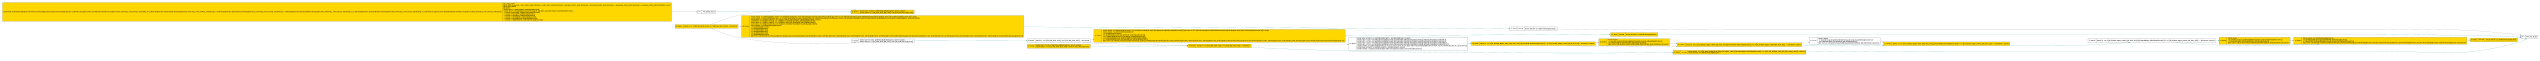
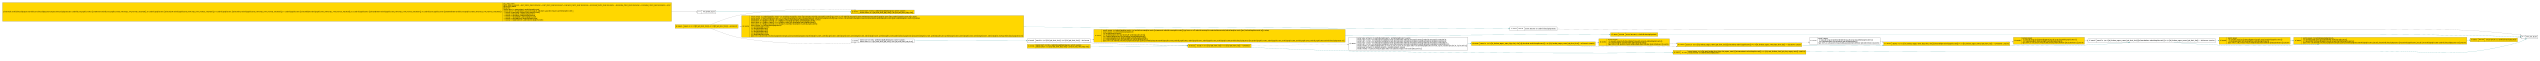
  digraph {
    fontname="Fira Sans"
    rankdir=LR
    node [fillcolor=gold fontname="Fira Sans" shape=record style=filled]
    edge [color=gray40 fontname="Fira Sans"]
    n1 [fillcolor=white label="{25\:\ ?|MTH_ENTER_BLOCK\l}"]
    n2 [label="{27\:\ 0x0000|0x0000: SGET  (r0 I:int) =  android.os.Build.VERSION.SDK_INT int  (LINE:84)\l0x0002: CONST  (r1 I:??[int, float, short, byte, char]) = (30 ??[int, float, short, byte, char]) \l}"]
    n3 [label="{28\:\ 0x0004|0x0004: IF  (r0 I:??[int, byte, short, char]) \< (r1 I:??[int, byte, short, char])  \-\> B:31:0x0017 \l}"]
    n4 [label="{29\:\ 0x0006|0x0006: INVOKE  (r2 I:android.graphics.Insets) = (r8 I:androidx.core.graphics.Insets A[D('safeInsets' androidx.core.graphics.Insets)]) type: VIRTUAL call: androidx.core.graphics.Insets.toPlatformInsets():android.graphics.Insets A[MD:():android.graphics.Insets (m)] (LINE:85)\l0x000a: INVOKE  (r7 I:android.graphics.Insets) = (r13 I:androidx.core.graphics.Insets A[D('waterfallInsets' androidx.core.graphics.Insets)]) type: VIRTUAL call: androidx.core.graphics.Insets.toPlatformInsets():android.graphics.Insets A[MD:():android.graphics.Insets (m)] (LINE:86)\l0x000e: MOVE  (r3 I:??[OBJECT, ARRAY]) = (r9 I:??[OBJECT, ARRAY] A[D('boundLeft' android.graphics.Rect)])  (LINE:85)\l0x000f: MOVE  (r4 I:??[OBJECT, ARRAY]) = (r10 I:??[OBJECT, ARRAY] A[D('boundTop' android.graphics.Rect)]) \l0x0010: MOVE  (r5 I:??[OBJECT, ARRAY]) = (r11 I:??[OBJECT, ARRAY] A[D('boundRight' android.graphics.Rect)]) \l0x0011: MOVE  (r6 I:??[OBJECT, ARRAY]) = (r12 I:??[OBJECT, ARRAY] A[D('boundBottom' android.graphics.Rect)]) \l0x0012: INVOKE  (r0 I:android.view.DisplayCutout) = \l  (r2 I:android.graphics.Insets)\l  (r3 I:android.graphics.Rect)\l  (r4 I:android.graphics.Rect)\l  (r5 I:android.graphics.Rect)\l  (r6 I:android.graphics.Rect)\l  (r7 I:android.graphics.Insets)\l type: STATIC call: androidx.core.view.DisplayCutoutCompat.Api30Impl.createDisplayCutout(android.graphics.Insets, android.graphics.Rect, android.graphics.Rect, android.graphics.Rect, android.graphics.Rect, android.graphics.Insets):android.view.DisplayCutout A[MD:(android.graphics.Insets, android.graphics.Rect, android.graphics.Rect, android.graphics.Rect, android.graphics.Rect, android.graphics.Insets):android.view.DisplayCutout (m)]\l}"]
    n5 [fillcolor=white label="{31\:\ 0x0017|0x0017: SGET  (r0 I:int) =  android.os.Build.VERSION.SDK_INT int  (LINE:87)\l0x0019: CONST  (r1 I:??[int, float, short, byte, char]) = (29 ??[int, float, short, byte, char]) \l}"]
    n6 [fillcolor=white label="{30\:\ 0x0016|RETURN\l|0x0016: RETURN  (r0 I:android.view.DisplayCutout) \l}"]
    n7 [fillcolor=white label="{32\:\ 0x001b|0x001b: IF  (r0 I:??[int, byte, short, char]) \< (r1 I:??[int, byte, short, char])  \-\> B:35:0x0026 \l}"]
    n8 [fillcolor=white label="{26\:\ ?|MTH_EXIT_BLOCK\l}"]
    n9 [label="{33\:\ 0x001d|0x001d: INVOKE  (r0 I:android.graphics.Insets) = (r8 I:androidx.core.graphics.Insets A[D('safeInsets' androidx.core.graphics.Insets)]) type: VIRTUAL call: androidx.core.graphics.Insets.toPlatformInsets():android.graphics.Insets A[MD:():android.graphics.Insets (m)] (LINE:88)\l0x0021: INVOKE  (r0 I:android.view.DisplayCutout) = \l  (r0 I:android.graphics.Insets)\l  (r9 I:android.graphics.Rect A[D('boundLeft' android.graphics.Rect)])\l  (r10 I:android.graphics.Rect A[D('boundTop' android.graphics.Rect)])\l  (r11 I:android.graphics.Rect A[D('boundRight' android.graphics.Rect)])\l  (r12 I:android.graphics.Rect A[D('boundBottom' android.graphics.Rect)])\l type: STATIC call: androidx.core.view.DisplayCutoutCompat.Api29Impl.createDisplayCutout(android.graphics.Insets, android.graphics.Rect, android.graphics.Rect, android.graphics.Rect, android.graphics.Rect):android.view.DisplayCutout A[MD:(android.graphics.Insets, android.graphics.Rect, android.graphics.Rect, android.graphics.Rect, android.graphics.Rect):android.view.DisplayCutout (m)]\l}"]
    n10 [label="{36\:\ 0x002a|0x002a: IF  (r0 I:??[int, byte, short, char]) \< (r1 I:??[int, byte, short, char])  \-\> B:48:0x0057 \l}"]
    n11 [label="{34\:\ 0x0025|RETURN\l|0x0025: RETURN  (r0 I:android.view.DisplayCutout) \l}"]
    n12 [label="{35\:\ 0x0026|0x0026: SGET  (r0 I:int) =  android.os.Build.VERSION.SDK_INT int  (LINE:90)\l0x0028: CONST  (r1 I:??[int, float, short, byte, char]) = (28 ??[int, float, short, byte, char]) \l}"]
    n13 [fillcolor=white label="{37\:\ 0x002c|0x002c: NEW_INSTANCE  (r0 I:android.graphics.Rect) =  android.graphics.Rect  (LINE:91)\l0x002e: IGET  (r1 I:int) = (r8 I:androidx.core.graphics.Insets A[D('safeInsets' androidx.core.graphics.Insets)]) androidx.core.graphics.Insets.left int \l0x0030: IGET  (r2 I:int) = (r8 I:androidx.core.graphics.Insets A[D('safeInsets' androidx.core.graphics.Insets)]) androidx.core.graphics.Insets.top int \l0x0032: IGET  (r3 I:int) = (r8 I:androidx.core.graphics.Insets A[D('safeInsets' androidx.core.graphics.Insets)]) androidx.core.graphics.Insets.right int \l0x0034: IGET  (r4 I:int) = (r8 I:androidx.core.graphics.Insets A[D('safeInsets' androidx.core.graphics.Insets)]) androidx.core.graphics.Insets.bottom int \l0x0036: INVOKE  (r0 I:android.graphics.Rect), (r1 I:int), (r2 I:int), (r3 I:int), (r4 I:int) type: DIRECT call: android.graphics.Rect.\<init\>(int, int, int, int):void A[MD:(int, int, int, int):void (c)]\l0x0039: NEW_INSTANCE  (r1 I:java.util.ArrayList) =  java.util.ArrayList  (LINE:93)\l0x003b: INVOKE  (r1 I:java.util.ArrayList) type: DIRECT call: java.util.ArrayList.\<init\>():void A[MD:():void (c)]\l}"]
    n14 [label="{48\:\ 0x0057|RETURN\l|0x0057: CONST  (r0 I:??[int, float, boolean, short, byte, char, OBJECT, ARRAY] A[D('safeInsetRect' android.graphics.Rect)]) = (0 ??[int, float, boolean, short, byte, char, OBJECT, ARRAY])  (LINE:108)\l0x0058: RETURN  (r0 I:android.view.DisplayCutout) \l}"]
    n15 [label="{38\:\ 0x003e|0x003e: IF  (r9 I:??[int, boolean, OBJECT, ARRAY, byte, short, char] A[D('boundLeft' android.graphics.Rect)]) == (0 ??[int, boolean, OBJECT, ARRAY, byte, short, char])  \-\> B:40:0x0043  (LINE:94)\l}"]
    n16 [label="{39\:\ 0x0040|0x0040: INVOKE  \l  (r1 I:java.util.ArrayList A[D('boundingRects' java.util.ArrayList\<android.graphics.Rect\>)])\l  (r9 I:java.lang.Object A[D('boundLeft' android.graphics.Rect)])\l type: VIRTUAL call: java.util.ArrayList.add(java.lang.Object):boolean A[MD:(E):boolean (c)] (LINE:95)\l}"]
    n17 [label="{40\:\ 0x0043|0x0043: IF  (r10 I:??[int, boolean, OBJECT, ARRAY, byte, short, char] A[D('boundTop' android.graphics.Rect)]) == (0 ??[int, boolean, OBJECT, ARRAY, byte, short, char])  \-\> B:42:0x0048  (LINE:97)\l}"]
    n18 [fillcolor=white label="{41\:\ 0x0045|0x0045: INVOKE  \l  (r1 I:java.util.ArrayList A[D('boundingRects' java.util.ArrayList\<android.graphics.Rect\>)])\l  (r10 I:java.lang.Object A[D('boundTop' android.graphics.Rect)])\l type: VIRTUAL call: java.util.ArrayList.add(java.lang.Object):boolean A[MD:(E):boolean (c)] (LINE:98)\l}"]
    n19 [label="{42\:\ 0x0048|0x0048: IF  (r11 I:??[int, boolean, OBJECT, ARRAY, byte, short, char] A[D('boundRight' android.graphics.Rect)]) == (0 ??[int, boolean, OBJECT, ARRAY, byte, short, char])  \-\> B:44:0x004d  (LINE:100)\l}"]
+   n20 [label="{43\:\ 0x004a|0x004a: INVOKE  \l  (r1 I:java.util.ArrayList A[D('boundingRects' java.util.ArrayList\<android.graphics.Rect\>)])\l  (r11 I:java.lang.Object A[D('boundRight' android.graphics.Rect)])\l type: VIRTUAL call: java.util.ArrayList.add(java.lang.Object):boolean A[MD:(E):boolean (c)] (LINE:101)\l}"]
    n21 [fillcolor=white label="{44\:\ 0x004d|0x004d: IF  (r12 I:??[int, boolean, OBJECT, ARRAY, byte, short, char] A[D('boundBottom' android.graphics.Rect)]) == (0 ??[int, boolean, OBJECT, ARRAY, byte, short, char])  \-\> B:46:0x0052  (LINE:103)\l}"]
    n22 [label="{45\:\ 0x004f|0x004f: INVOKE  \l  (r1 I:java.util.ArrayList A[D('boundingRects' java.util.ArrayList\<android.graphics.Rect\>)])\l  (r12 I:java.lang.Object A[D('boundBottom' android.graphics.Rect)])\l type: VIRTUAL call: java.util.ArrayList.add(java.lang.Object):boolean A[MD:(E):boolean (c)] (LINE:104)\l}"]
    n23 [label="{46\:\ 0x0052|0x0052: INVOKE  (r2 I:android.view.DisplayCutout) = \l  (r0 I:android.graphics.Rect A[D('safeInsetRect' android.graphics.Rect)])\l  (r1 I:java.util.List A[D('boundingRects' java.util.ArrayList\<android.graphics.Rect\>)])\l type: STATIC call: androidx.core.view.DisplayCutoutCompat.Api28Impl.createDisplayCutout(android.graphics.Rect, java.util.List):android.view.DisplayCutout A[MD:(android.graphics.Rect, java.util.List\<android.graphics.Rect\>):android.view.DisplayCutout (m)] (LINE:106)\l}"]
    n24 [label="{47\:\ 0x0056|RETURN\l|0x0056: RETURN  (r2 I:android.view.DisplayCutout) \l}"]
    n25 [label="{private static android.view.DisplayCutout androidx.core.view.DisplayCutoutCompat.constructDisplayCutout((r8 I:androidx.core.graphics.Insets A[D('safeInsets' androidx.core.graphics.Insets), IMMUTABLE_TYPE, METHOD_ARGUMENT]), (r9 I:android.graphics.Rect A[D('boundLeft' android.graphics.Rect), IMMUTABLE_TYPE, METHOD_ARGUMENT]), (r10 I:android.graphics.Rect A[D('boundTop' android.graphics.Rect), IMMUTABLE_TYPE, METHOD_ARGUMENT]), (r11 I:android.graphics.Rect A[D('boundRight' android.graphics.Rect), IMMUTABLE_TYPE, METHOD_ARGUMENT]), (r12 I:android.graphics.Rect A[D('boundBottom' android.graphics.Rect), IMMUTABLE_TYPE, METHOD_ARGUMENT]), (r13 I:androidx.core.graphics.Insets A[D('waterfallInsets' androidx.core.graphics.Insets), IMMUTABLE_TYPE, METHOD_ARGUMENT]))  | USE_LINES_HINTS\lCROSS_EDGE: B:34:0x0025 \-\> B:26:?, CROSS_EDGE: B:47:0x0056 \-\> B:26:?, CROSS_EDGE: B:44:0x004d \-\> B:46:0x0052, CROSS_EDGE: B:42:0x0048 \-\> B:44:0x004d, CROSS_EDGE: B:40:0x0043 \-\> B:42:0x0048, CROSS_EDGE: B:38:0x003e \-\> B:40:0x0043, CROSS_EDGE: B:49:0x0058 \-\> B:26:?\lINLINE_NOT_NEEDED\lDebug Info:\l  0x0039\-0x0057: r0 'safeInsetRect' Landroid\/graphics\/Rect;\l  0x003e\-0x0057: r1 'boundingRects' Ljava\/util\/ArrayList;, signature: Ljava\/util\/ArrayList\<Landroid\/graphics\/Rect;\>;\l  \-1 \-0x0058: r8 'safeInsets' Landroidx\/core\/graphics\/Insets;\l  \-1 \-0x0058: r9 'boundLeft' Landroid\/graphics\/Rect;\l  \-1 \-0x0058: r10 'boundTop' Landroid\/graphics\/Rect;\l  \-1 \-0x0058: r11 'boundRight' Landroid\/graphics\/Rect;\l  \-1 \-0x0058: r12 'boundBottom' Landroid\/graphics\/Rect;\l  \-1 \-0x0058: r13 'waterfallInsets' Landroidx\/core\/graphics\/Insets;\l}"]
    n1 -> n2 [color=teal]
    n3 -> n2
    n3 -> n4 [style=dashed]
    n3 -> n5
    n4 -> n6 [color=teal]
    n5 -> n7 [color=teal]
    n6 -> n8
    n7 -> n9 [style=dashed]
    n7 -> n10
    n9 -> n11 [color=teal]
    n10 -> n13 [style=dashed]
    n10 -> n14 [color=teal]
    n11 -> n8 [color=teal]
    n12 -> n10 [color=teal]
    n13 -> n15 [color=teal]
    n14 -> n8 [color=teal]
    n15 -> n16 [style=dashed]
    n15 -> n17
    n16 -> n17
    n17 -> n18 [style=dashed]
    n17 -> n19 [color=teal]
    n18 -> n19
+   n19 -> n20 [style=dashed]
    n19 -> n21 [color=teal]
+   n20 -> n21
    n21 -> n22 [color=teal style=dashed]
    n21 -> n23 [color=teal]
    n22 -> n23 [color=teal]
    n23 -> n24 [color=teal]
    n24 -> n8
    n25 -> n1
  }
